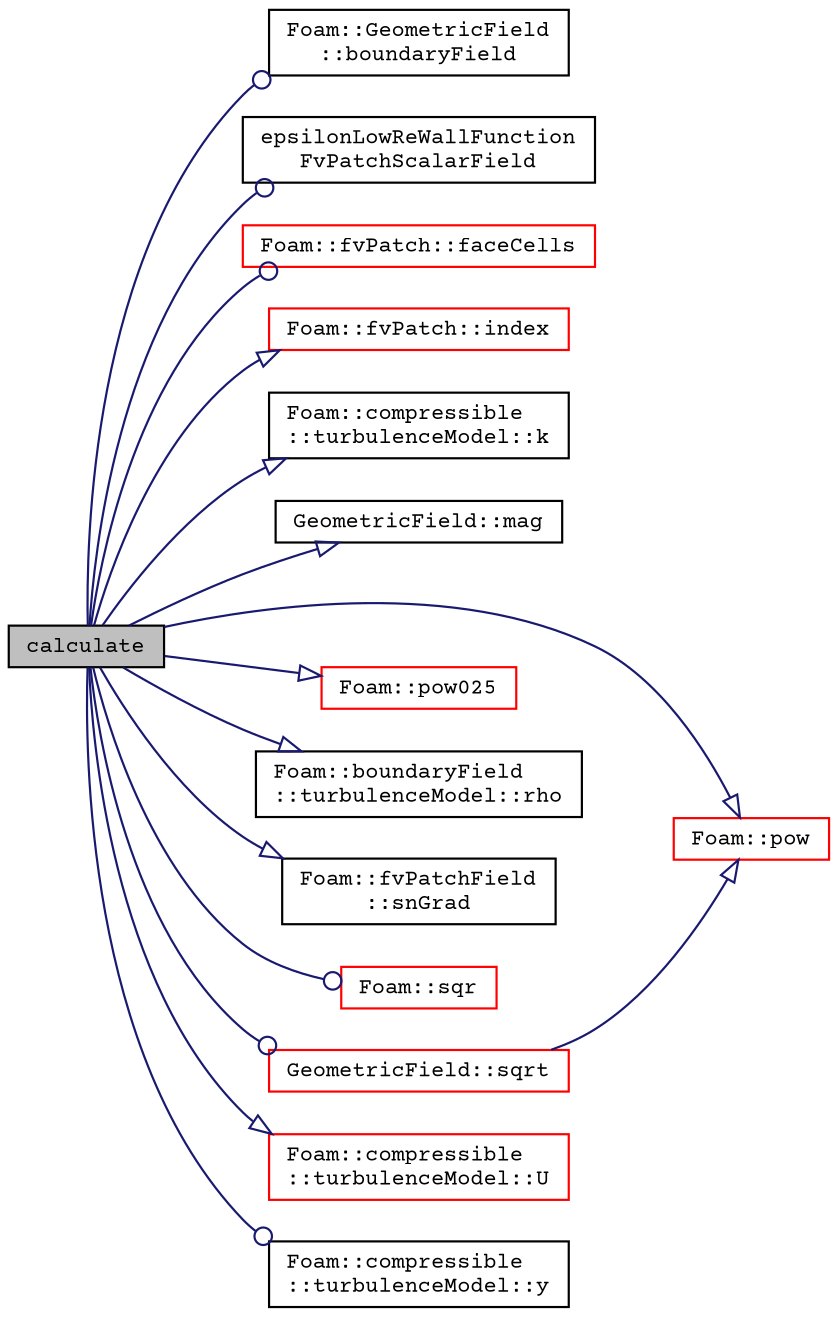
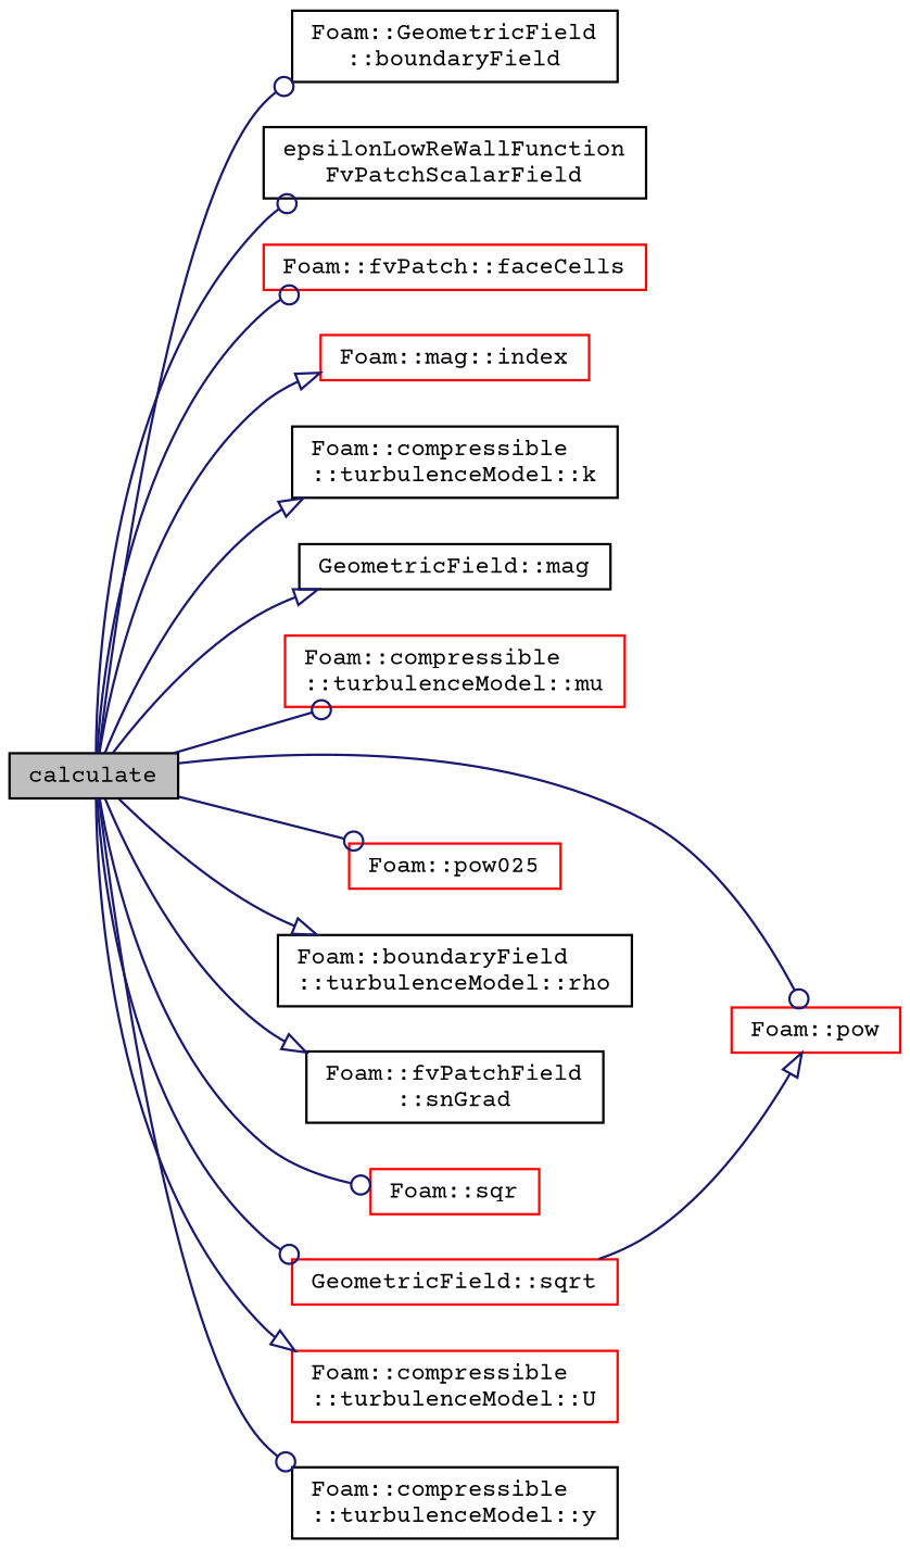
  digraph {
    fontname="Courier Prime"
    rankdir=LR
    node [color=black fontname="Courier Prime" fontsize=10 shape=record]
    edge [arrowhead=odot color=midnightblue fontname="Courier Prime" fontsize=10 labelfontname=FreeSans labelfontsize=10 style=solid]
    n1 [fillcolor=grey75 fontcolor=black height=0.2 label=calculate style=filled width=0.4]
    n2 [height=0.2 label="Foam::GeometricField\l::boundaryField" width=0.4]
    n3 [height=0.2 label="epsilonLowReWallFunction\lFvPatchScalarField" width=0.4]
    n4 [color=red height=0.2 label="Foam::fvPatch::faceCells" width=0.4]
-   n5 [color=red height=0.2 label="Foam::fvPatch::index" width=0.4]
+   n5 [color=red height=0.2 label="Foam::mag::index" width=0.4]
    n6 [height=0.2 label="Foam::compressible\l::turbulenceModel::k" width=0.4]
    n7 [height=0.2 label="GeometricField::mag" width=0.4]
+   n8 [color=red height=0.2 label="Foam::compressible\l::turbulenceModel::mu" width=0.4]
    n9 [color=red height=0.2 label="Foam::pow" width=0.4]
    n10 [color=red height=0.2 label="Foam::pow025" width=0.4]
    n11 [height=0.2 label="Foam::boundaryField\l::turbulenceModel::rho" width=0.4]
    n12 [height=0.2 label="Foam::fvPatchField\l::snGrad" width=0.4]
    n13 [color=red height=0.2 label="Foam::sqr" width=0.4]
    n14 [color=red height=0.2 label="GeometricField::sqrt" width=0.4]
    n15 [color=red height=0.2 label="Foam::compressible\l::turbulenceModel::U" width=0.4]
    n16 [height=0.2 label="Foam::compressible\l::turbulenceModel::y" width=0.4]
    n1 -> n2
    n1 -> n3
    n1 -> n4
    n1 -> n5 [arrowhead=onormal]
    n1 -> n6 [arrowhead=onormal]
    n1 -> n7 [arrowhead=onormal]
-   n1 -> n9 [arrowhead=onormal]
-   n1 -> n10 [arrowhead=onormal]
+   n1 -> n8
+   n1 -> n9
+   n1 -> n10
    n1 -> n11 [arrowhead=onormal]
    n1 -> n12 [arrowhead=onormal]
    n1 -> n13
    n1 -> n14
    n1 -> n15 [arrowhead=onormal]
    n1 -> n16
    n14 -> n9 [arrowhead=onormal]
  }
